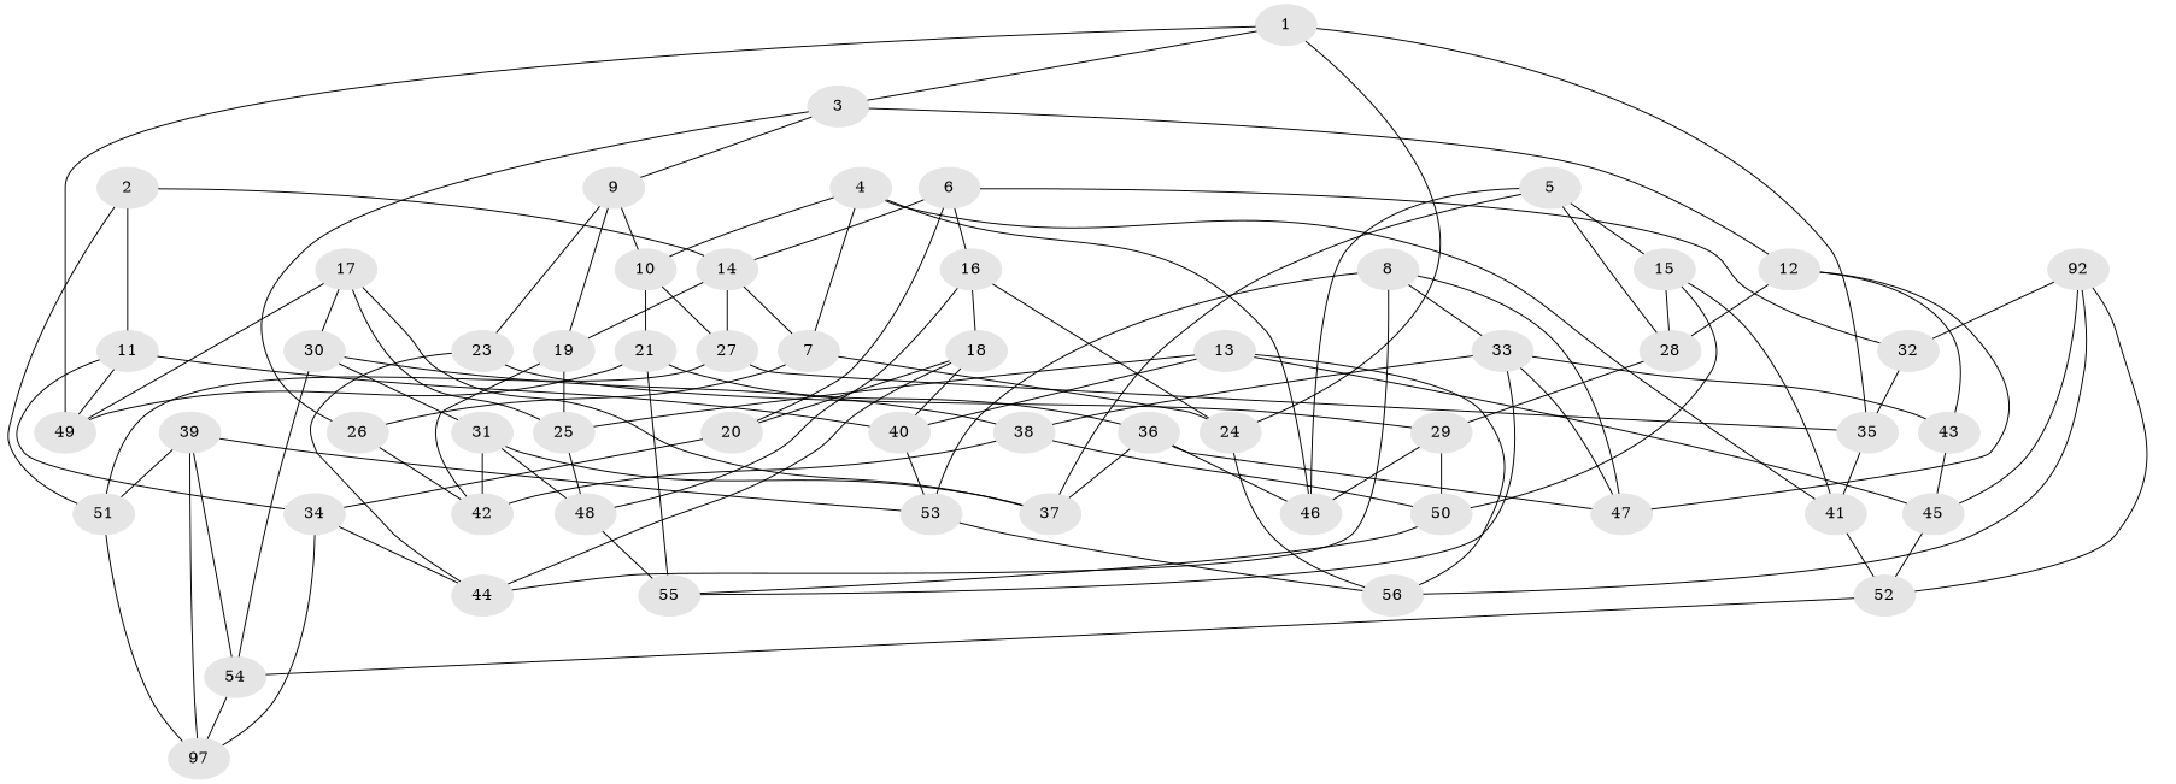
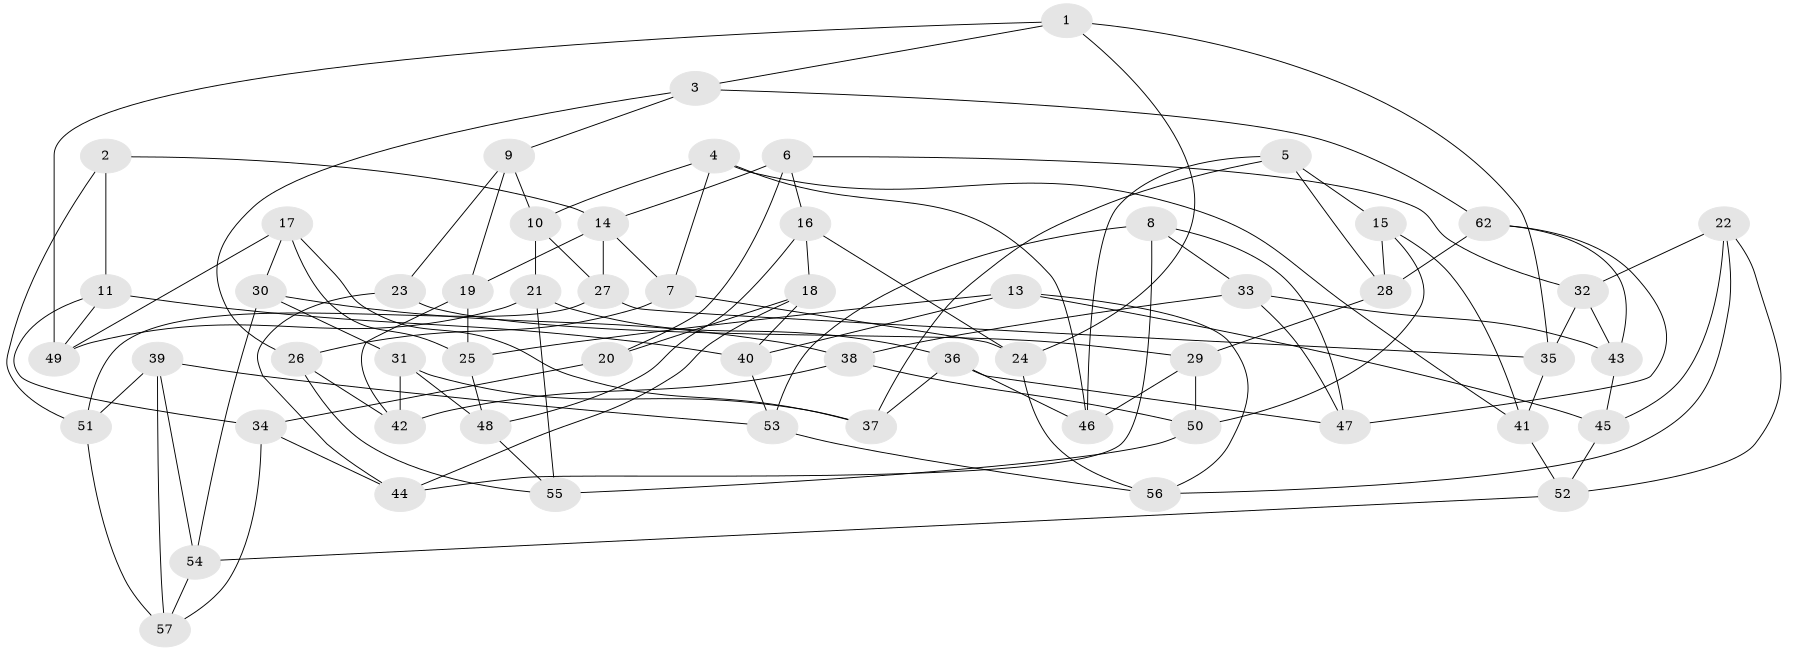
  graph {
    node [color=gray90 style=filled]
    1
    3
    24
    35
    49
    9
-   12
+   12 [label=62]
    26
    56
    41
    2
    11
    14
    51
    7
    34
    40
    19
    27
-   57 [label=97]
+   57
    10
    23
    28
    47
    43
    42
    55
    4
    46
    21
    52
    5
    15
    37
    50
    29
    6
    16
    20
    32
    18
    48
    8
    33
    44
    53
    38
    25
    36
    45
    13
    17
    30
    31
    54
-   22 [label=92]
+   22
    39
    1 -- 3
    1 -- 24
    1 -- 35
    1 -- 49
    3 -- 9
    3 -- 12
    3 -- 26
    24 -- 56
    35 -- 41
    9 -- 19
    9 -- 10
    9 -- 23
    12 -- 28
    12 -- 47
    12 -- 43
    26 -- 42
-   33 -- 55
+   26 -- 55
    41 -- 52
    2 -- 11
    2 -- 14
    2 -- 51
    11 -- 49
    11 -- 34
    11 -- 40
    14 -- 7
    14 -- 19
    14 -- 27
    51 -- 57
    7 -- 24
    7 -- 26
    34 -- 57
    34 -- 44
    40 -- 53
    19 -- 42
    19 -- 25
    27 -- 35
    27 -- 51
    10 -- 27
    10 -- 21
    23 -- 29
    23 -- 44
    28 -- 29
    43 -- 45
    4 -- 41
    4 -- 7
    4 -- 10
    4 -- 46
    21 -- 49
    21 -- 55
    21 -- 36
    52 -- 54
    5 -- 28
    5 -- 46
    5 -- 15
    5 -- 37
    15 -- 41
    15 -- 28
    15 -- 50
    50 -- 55
    29 -- 46
    29 -- 50
    6 -- 14
    6 -- 16
    6 -- 20
    6 -- 32
    16 -- 24
    16 -- 18
    16 -- 48
    20 -- 34
    32 -- 35
+   32 -- 43
    18 -- 40
    18 -- 20
    18 -- 44
    48 -- 55
    8 -- 47
    8 -- 33
    8 -- 44
    8 -- 53
    33 -- 47
    33 -- 43
    33 -- 38
    53 -- 56
    38 -- 42
    38 -- 50
    25 -- 48
    36 -- 47
    36 -- 46
    36 -- 37
    45 -- 52
    13 -- 56
    13 -- 40
    13 -- 25
    13 -- 45
    17 -- 49
    17 -- 37
    17 -- 25
    17 -- 30
    30 -- 38
    30 -- 31
    30 -- 54
    31 -- 42
    31 -- 37
    31 -- 48
    54 -- 57
    22 -- 56
    22 -- 52
    22 -- 32
    22 -- 45
    39 -- 51
    39 -- 57
    39 -- 53
    39 -- 54
  }
